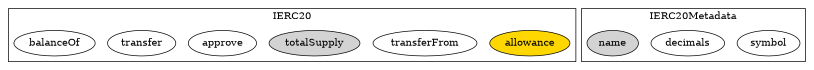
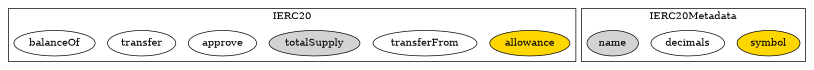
  strict digraph {
    node [style=filled fillcolor=white]
    n1 [label=allowance fillcolor=gold]
    n2 [label=transferFrom]
    n3 [label=totalSupply fillcolor=lightgrey]
    n4 [label=approve]
    n5 [label=transfer]
    n6 [label=balanceOf]
-   n7 [label=symbol]
+   n7 [label=symbol fillcolor=gold]
    n8 [label=decimals]
    n9 [label=name fillcolor=lightgrey]
    subgraph cluster_1 {
      label=IERC20
      n1
      n2
      n3
      n4
      n5
      n6
    }
    subgraph cluster_2 {
      label=IERC20Metadata
      n7
      n8
      n9
    }
    subgraph cluster_3 {
      label="[Solidity]"
    }
  }
